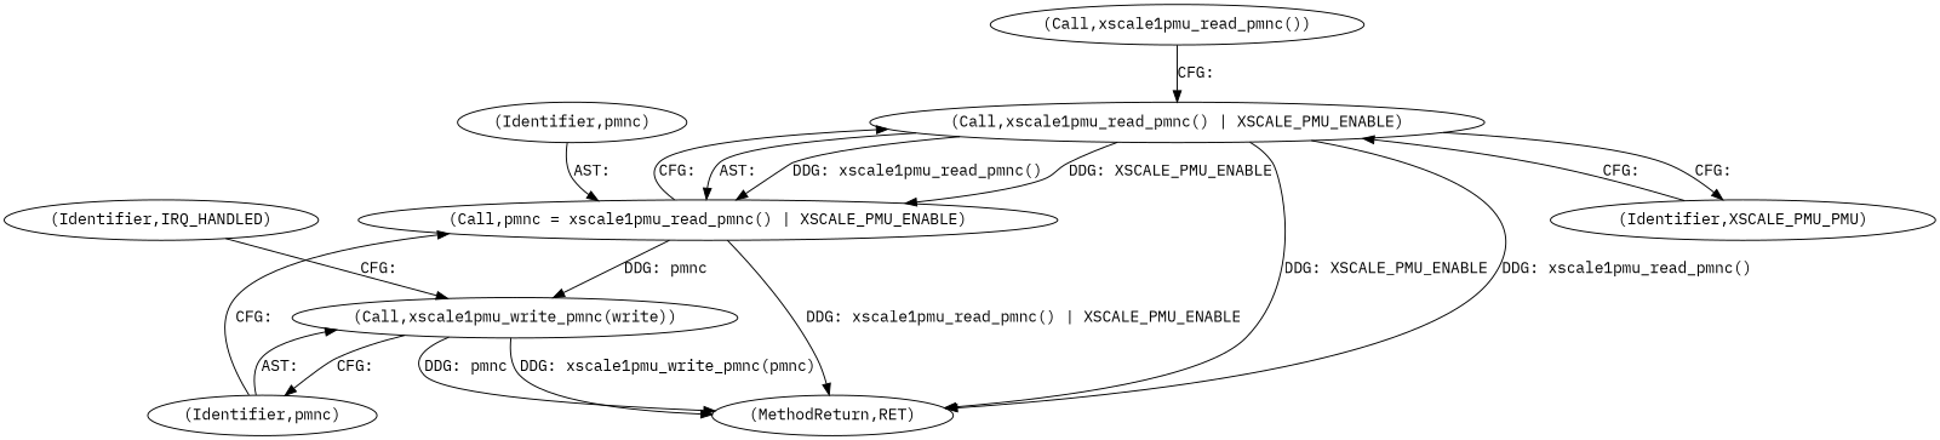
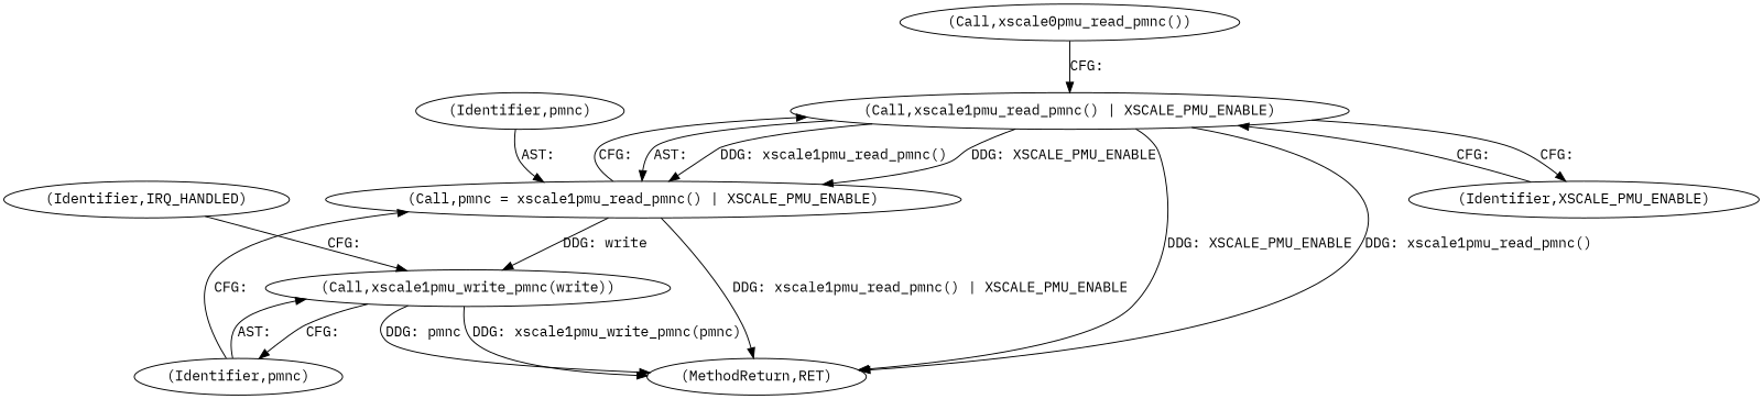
  digraph {
    fontname="IBM Plex Mono"
    node [fontname="IBM Plex Mono"]
    edge [fontname="IBM Plex Mono"]
    n1 [label="(Call,xscale1pmu_read_pmnc() | XSCALE_PMU_ENABLE)"]
    n2 [label="(Call,pmnc = xscale1pmu_read_pmnc() | XSCALE_PMU_ENABLE)"]
-   n3 [label="(Identifier,XSCALE_PMU_PMU)"]
+   n3 [label="(Identifier,XSCALE_PMU_ENABLE)"]
    n4 [label="(MethodReturn,RET)"]
    n5 [label="(Call,xscale1pmu_write_pmnc(write))"]
    n6 [label="(Identifier,pmnc)"]
-   n7 [label="(Call,xscale1pmu_read_pmnc())"]
+   n7 [label="(Call,xscale0pmu_read_pmnc())"]
    n8 [label="(Identifier,pmnc)"]
    n9 [label="(Identifier,IRQ_HANDLED)"]
    n1 -> n2 [label="AST: "]
    n1 -> n2 [label="DDG: xscale1pmu_read_pmnc()"]
    n1 -> n2 [label="DDG: XSCALE_PMU_ENABLE"]
    n1 -> n3 [label="CFG: "]
    n1 -> n4 [label="DDG: XSCALE_PMU_ENABLE"]
    n1 -> n4 [label="DDG: xscale1pmu_read_pmnc()"]
    n2 -> n1 [label="CFG: "]
    n2 -> n4 [label="DDG: xscale1pmu_read_pmnc() | XSCALE_PMU_ENABLE"]
-   n2 -> n5 [label="DDG: pmnc"]
+   n2 -> n5 [label="DDG: write"]
    n3 -> n1 [label="CFG: "]
    n5 -> n4 [label="DDG: xscale1pmu_write_pmnc(pmnc)"]
    n5 -> n4 [label="DDG: pmnc"]
    n5 -> n6 [label="CFG: "]
    n6 -> n2 [label="CFG: "]
    n6 -> n5 [label="AST: "]
    n7 -> n1 [label="CFG: "]
    n8 -> n2 [label="AST: "]
    n9 -> n5 [label="CFG: "]
  }
